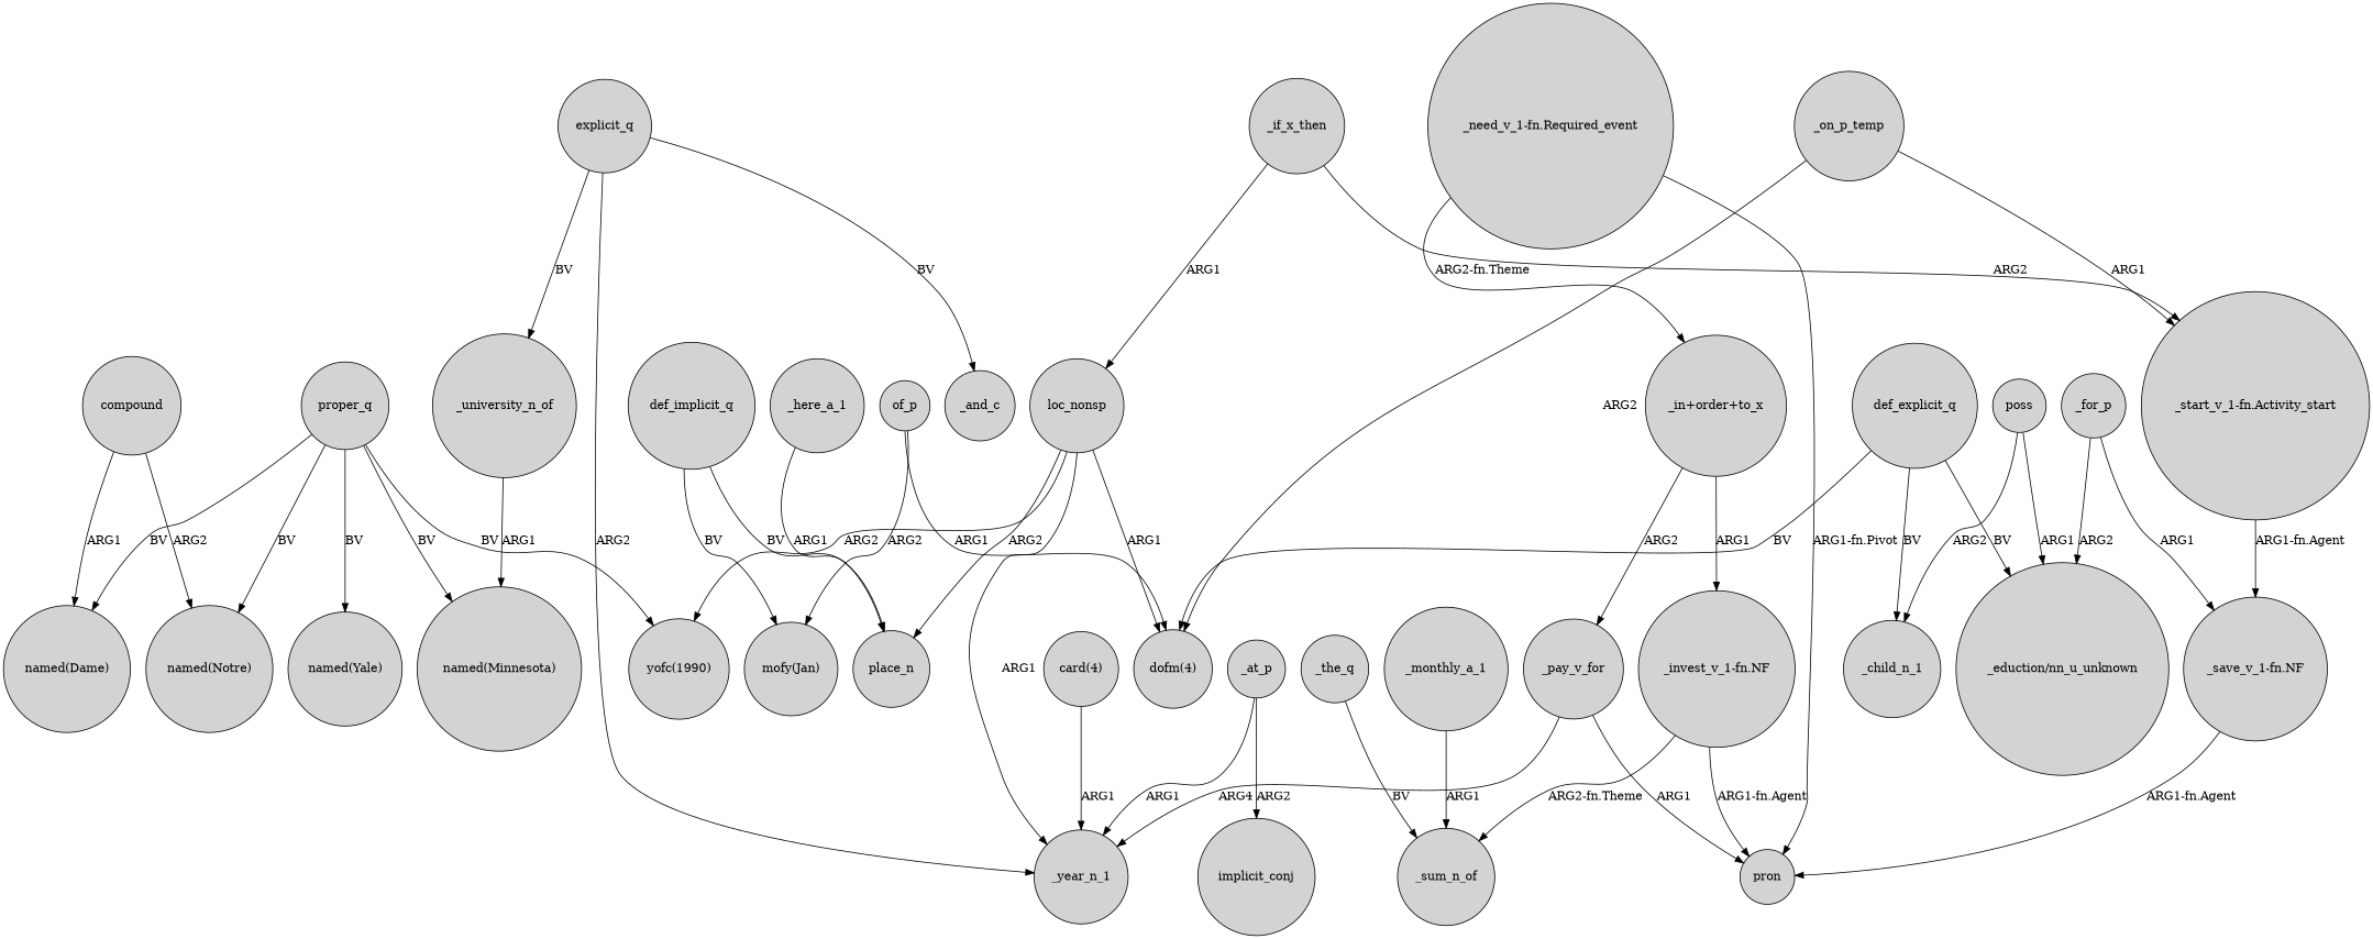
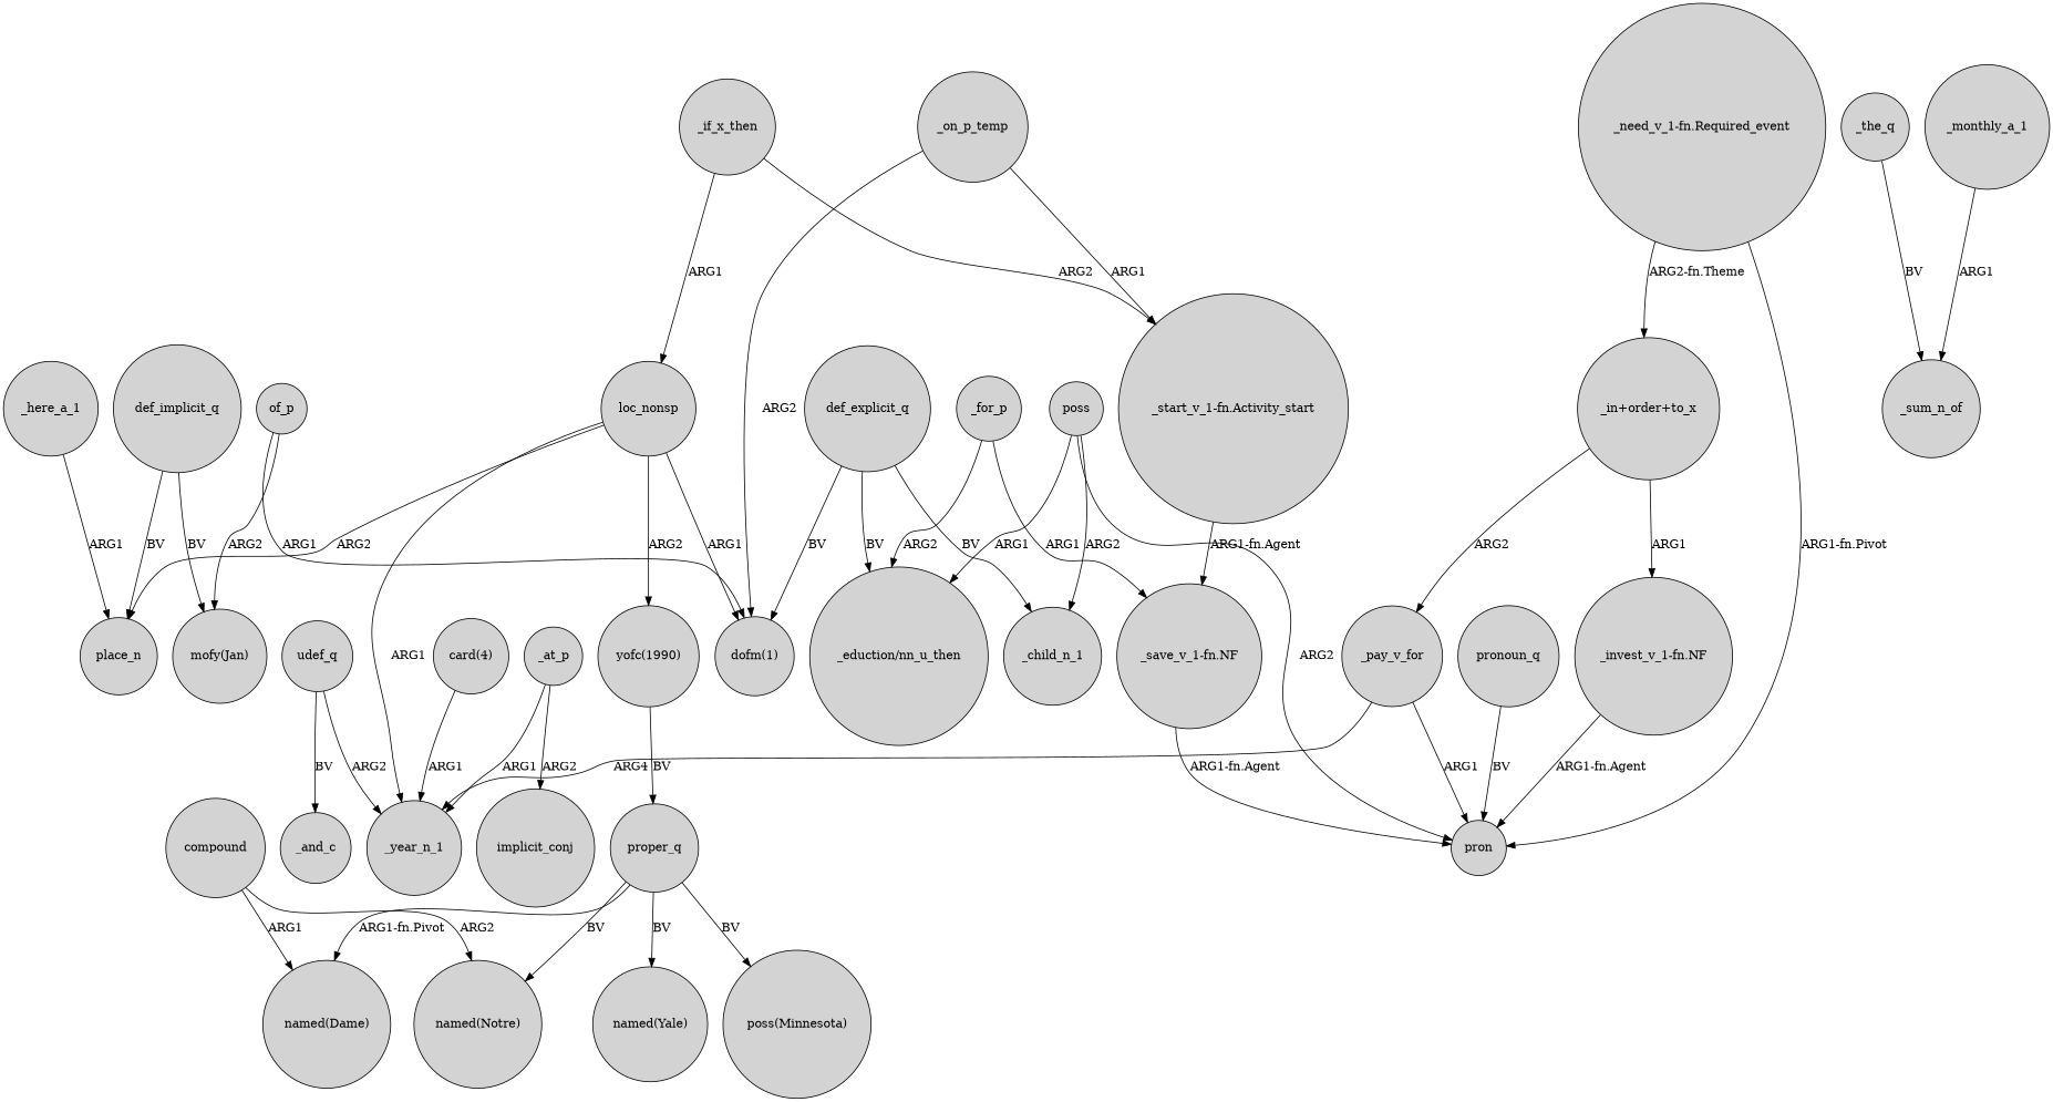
  digraph {
    node [shape=circle style=filled]
    proper_q
    "named(Yale)"
    "named(Dame)"
    "yofc(1990)"
-   "named(Minnesota)"
+   "named(Minnesota)" [label="poss(Minnesota)"]
    "named(Notre)"
    _here_a_1
    place_n
    poss
    pron
-   "_eduction/nn_u_unknown"
+   "_eduction/nn_u_unknown" [label="_eduction/nn_u_then"]
    _child_n_1
    _the_q
    _sum_n_of
    "_in+order+to_x"
    _pay_v_for
    "_invest_v_1-fn.NF"
    _year_n_1
    _on_p_temp
    "_start_v_1-fn.Activity_start"
-   "dofm(1)" [label="dofm(4)"]
+   "dofm(1)"
    "_save_v_1-fn.NF"
    _for_p
    "_need_v_1-fn.Required_event"
    "card(4)"
    _if_x_then
    loc_nonsp
    def_implicit_q
    "mofy(Jan)"
-   udef_q [label=explicit_q]
-   _university_n_of
+   udef_q
    _and_c
    compound
+   pronoun_q
    _at_p
    implicit_conj
    _monthly_a_1
    def_explicit_q
    of_p
    proper_q -> "named(Yale)" [label=BV]
-   proper_q -> "named(Dame)" [label=BV]
-   proper_q -> "yofc(1990)" [label=BV]
+   proper_q -> "named(Dame)" [label="ARG1-fn.Pivot"]
+   "yofc(1990)" -> proper_q [label=BV]
    proper_q -> "named(Minnesota)" [label=BV]
    proper_q -> "named(Notre)" [label=BV]
    _here_a_1 -> place_n [label=ARG1]
+   poss -> pron [label=ARG2]
    poss -> "_eduction/nn_u_unknown" [label=ARG1]
    poss -> _child_n_1 [label=ARG2]
    _the_q -> _sum_n_of [label=BV]
    "_in+order+to_x" -> _pay_v_for [label=ARG2]
    "_in+order+to_x" -> "_invest_v_1-fn.NF" [label=ARG1]
    _pay_v_for -> pron [label=ARG1]
    _pay_v_for -> _year_n_1 [label=ARG4]
    "_invest_v_1-fn.NF" -> pron [label="ARG1-fn.Agent"]
-   "_invest_v_1-fn.NF" -> _sum_n_of [label="ARG2-fn.Theme"]
    _on_p_temp -> "_start_v_1-fn.Activity_start" [label=ARG1]
    _on_p_temp -> "dofm(1)" [label=ARG2]
    "_start_v_1-fn.Activity_start" -> "_save_v_1-fn.NF" [label="ARG1-fn.Agent"]
    "_save_v_1-fn.NF" -> pron [label="ARG1-fn.Agent"]
    _for_p -> "_eduction/nn_u_unknown" [label=ARG2]
    _for_p -> "_save_v_1-fn.NF" [label=ARG1]
    "_need_v_1-fn.Required_event" -> pron [label="ARG1-fn.Pivot"]
    "_need_v_1-fn.Required_event" -> "_in+order+to_x" [label="ARG2-fn.Theme"]
    "card(4)" -> _year_n_1 [label=ARG1]
    _if_x_then -> "_start_v_1-fn.Activity_start" [label=ARG2]
    _if_x_then -> loc_nonsp [label=ARG1]
    loc_nonsp -> "yofc(1990)" [label=ARG2]
    loc_nonsp -> place_n [label=ARG2]
    loc_nonsp -> _year_n_1 [label=ARG1]
    loc_nonsp -> "dofm(1)" [label=ARG1]
    def_implicit_q -> place_n [label=BV]
    def_implicit_q -> "mofy(Jan)" [label=BV]
    udef_q -> _year_n_1 [label=ARG2]
-   udef_q -> _university_n_of [label=BV]
    udef_q -> _and_c [label=BV]
-   _university_n_of -> "named(Minnesota)" [label=ARG1]
    compound -> "named(Dame)" [label=ARG1]
    compound -> "named(Notre)" [label=ARG2]
+   pronoun_q -> pron [label=BV]
    _at_p -> _year_n_1 [label=ARG1]
    _at_p -> implicit_conj [label=ARG2]
    _monthly_a_1 -> _sum_n_of [label=ARG1]
    def_explicit_q -> "_eduction/nn_u_unknown" [label=BV]
    def_explicit_q -> _child_n_1 [label=BV]
    def_explicit_q -> "dofm(1)" [label=BV]
    of_p -> "dofm(1)" [label=ARG1]
    of_p -> "mofy(Jan)" [label=ARG2]
  }
